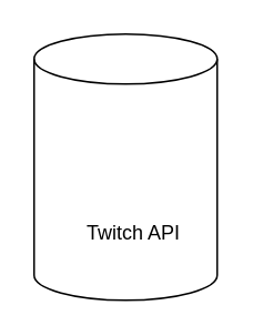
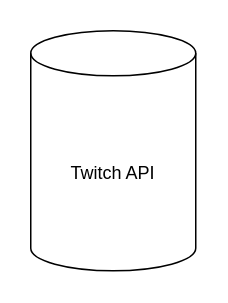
  <mxCell id="0" />
  <mxCell id="1" parent="0" />
  <mxCell id="2" value="" style="shape=cylinder3;whiteSpace=wrap;html=1;boundedLbl=1;backgroundOutline=1;size=15;" vertex="1" parent="1"><mxGeometry x="20" y="20" width="110" height="160" as="geometry" /></mxCell>
- <mxCell id="3" value="Twitch API" style="text;html=1;strokeColor=none;fillColor=none;align=center;verticalAlign=middle;whiteSpace=wrap;rounded=0;" vertex="1" parent="1"><mxGeometry x="50" y="125" width="60" height="30" as="geometry" /></mxCell>
+ <mxCell id="3" value="Twitch API" style="text;html=1;strokeColor=none;fillColor=none;align=center;verticalAlign=middle;whiteSpace=wrap;rounded=0;" vertex="1" parent="1"><mxGeometry x="45" y="100" width="60" height="30" as="geometry" /></mxCell>
